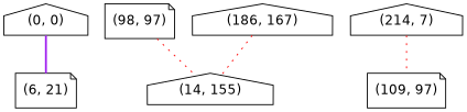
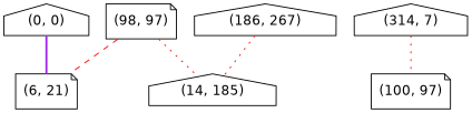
  graph {
    fontname="DejaVu Sans"
    node [fontname="DejaVu Sans" shape=house]
    edge [color=red fontname="DejaVu Sans" style=dotted weight=1]
    "(6, 21)" [shape=note]
    "(0, 0)"
    "(98, 97)" [shape=note]
-   "(14, 155)"
-   "(100, 97)" [shape=note label="(109, 97)"]
-   "(214, 7)"
-   "(186, 167)"
+   "(14, 155)" [label="(14, 185)"]
+   "(100, 97)" [shape=note]
+   "(214, 7)" [label="(314, 7)"]
+   "(186, 167)" [label="(186, 267)"]
    "(0, 0)" -- "(6, 21)" [color=purple style=bold weight=4]
+   "(98, 97)" -- "(6, 21)" [style=dashed]
    "(98, 97)" -- "(14, 155)"
    "(214, 7)" -- "(100, 97)"
    "(186, 167)" -- "(14, 155)"
  }
